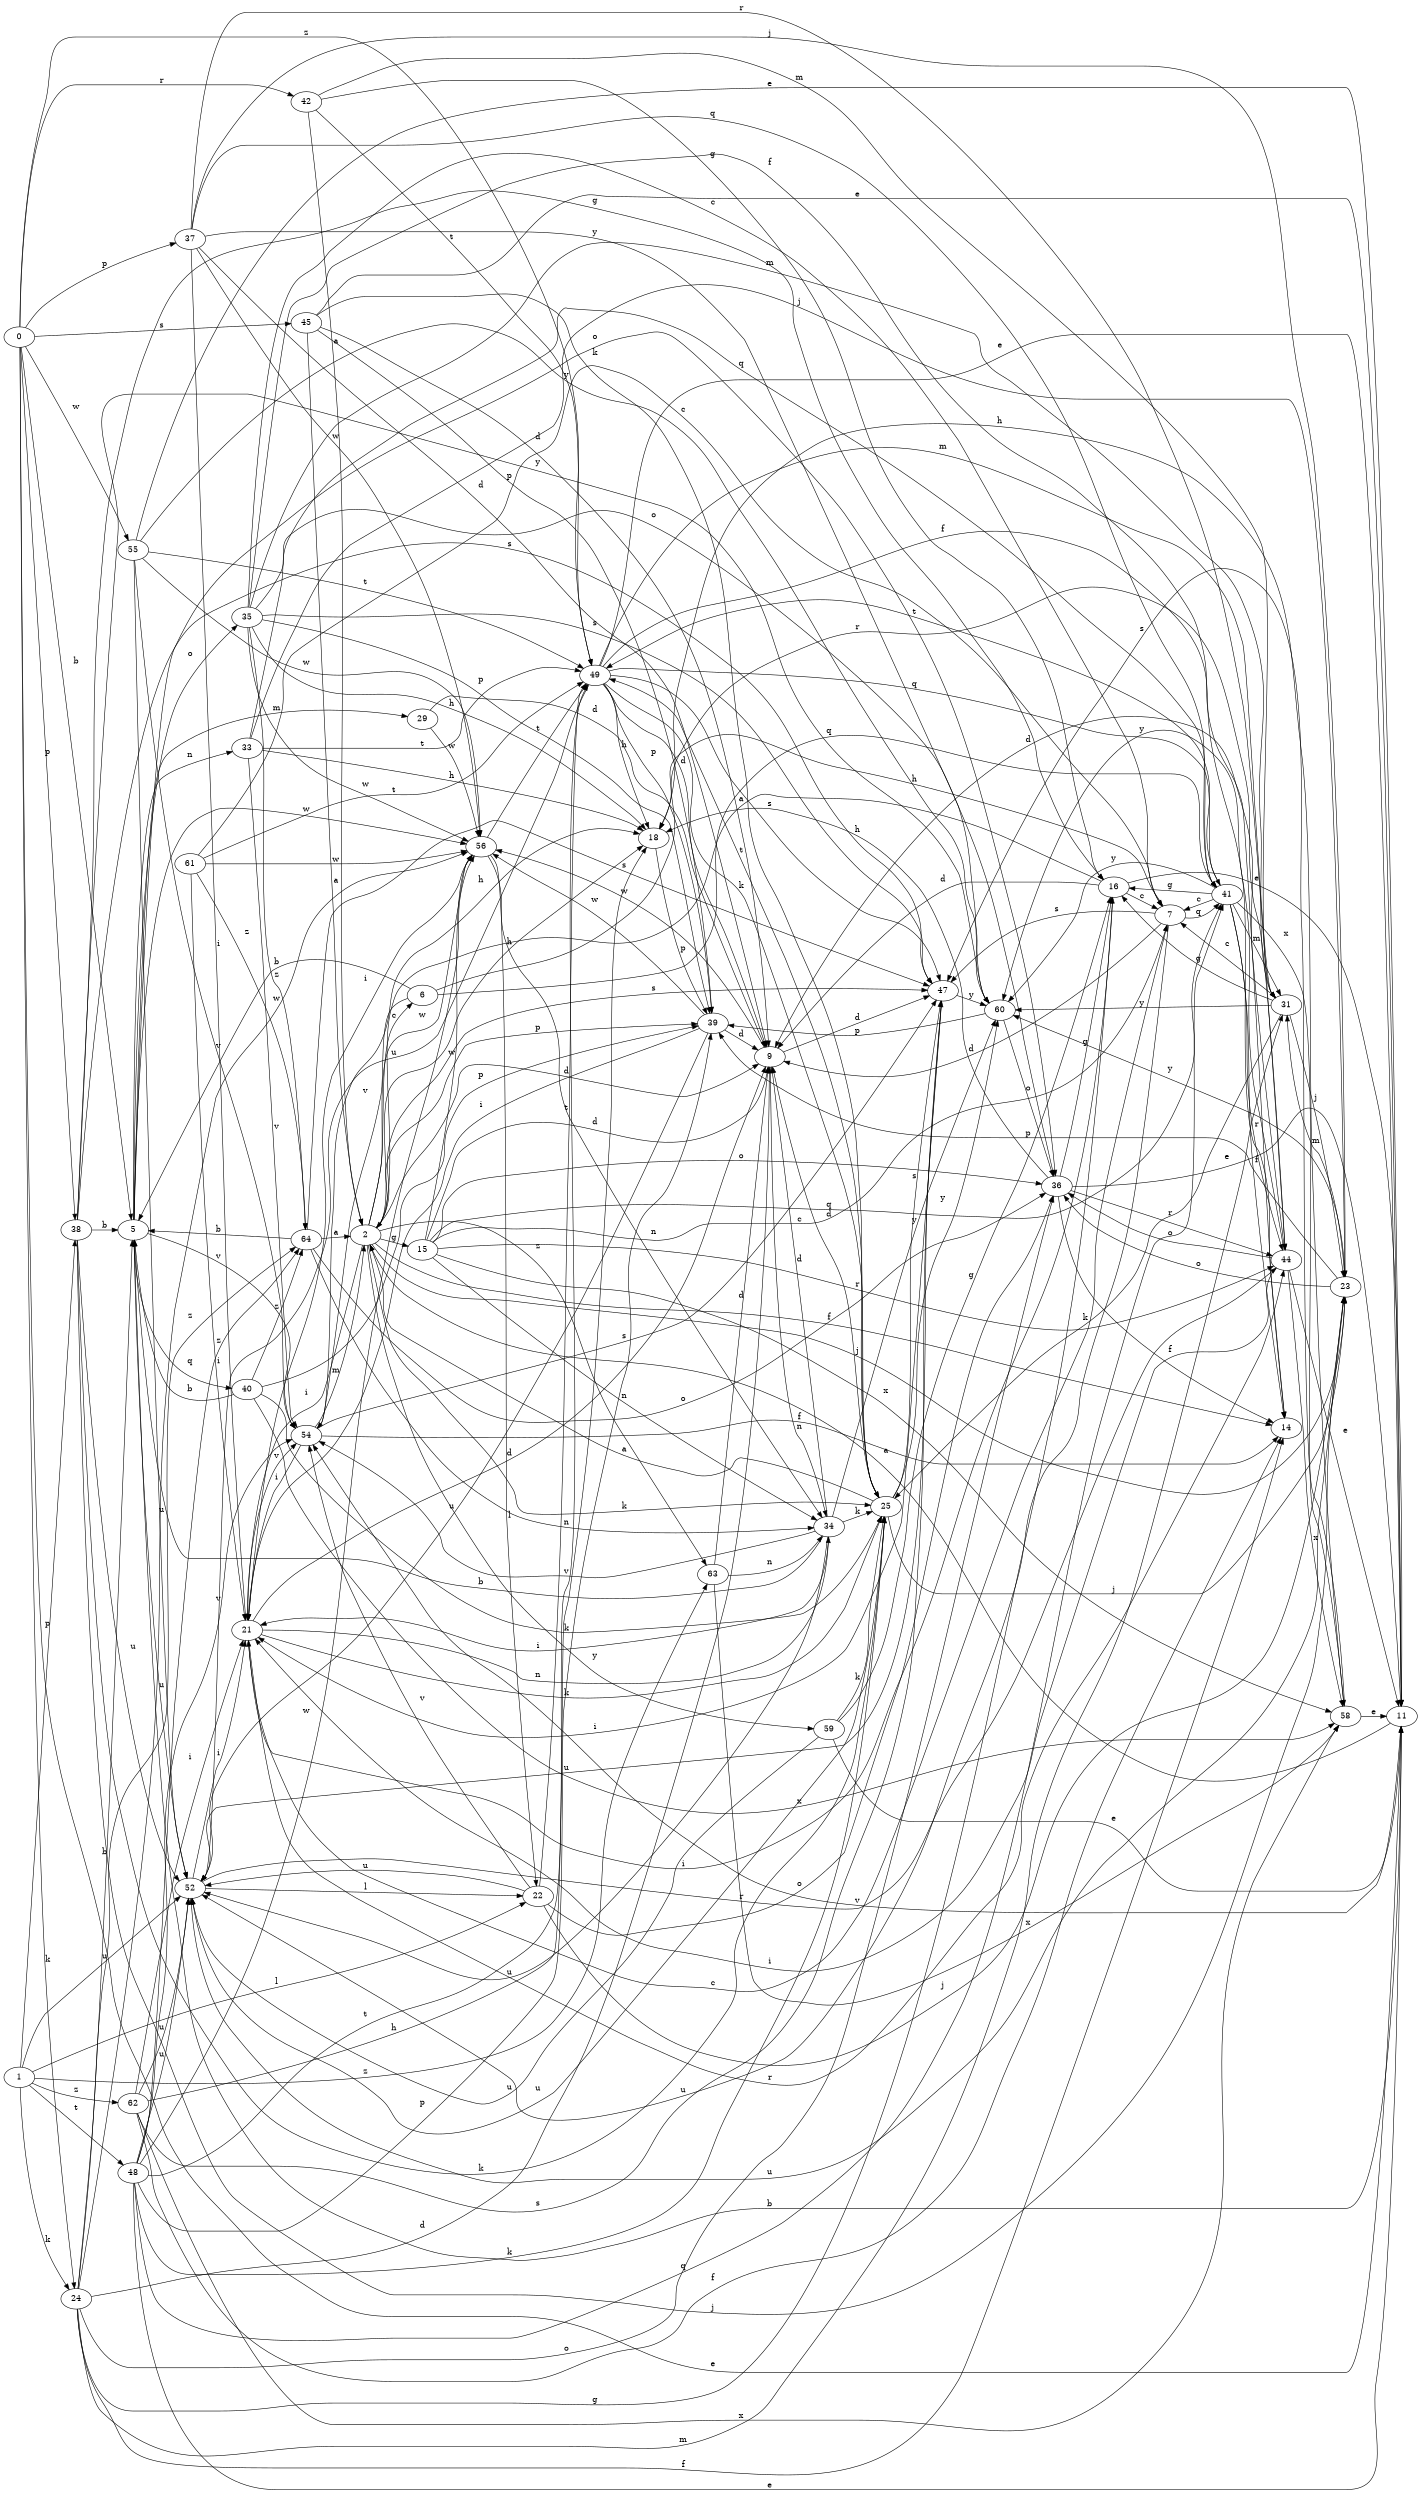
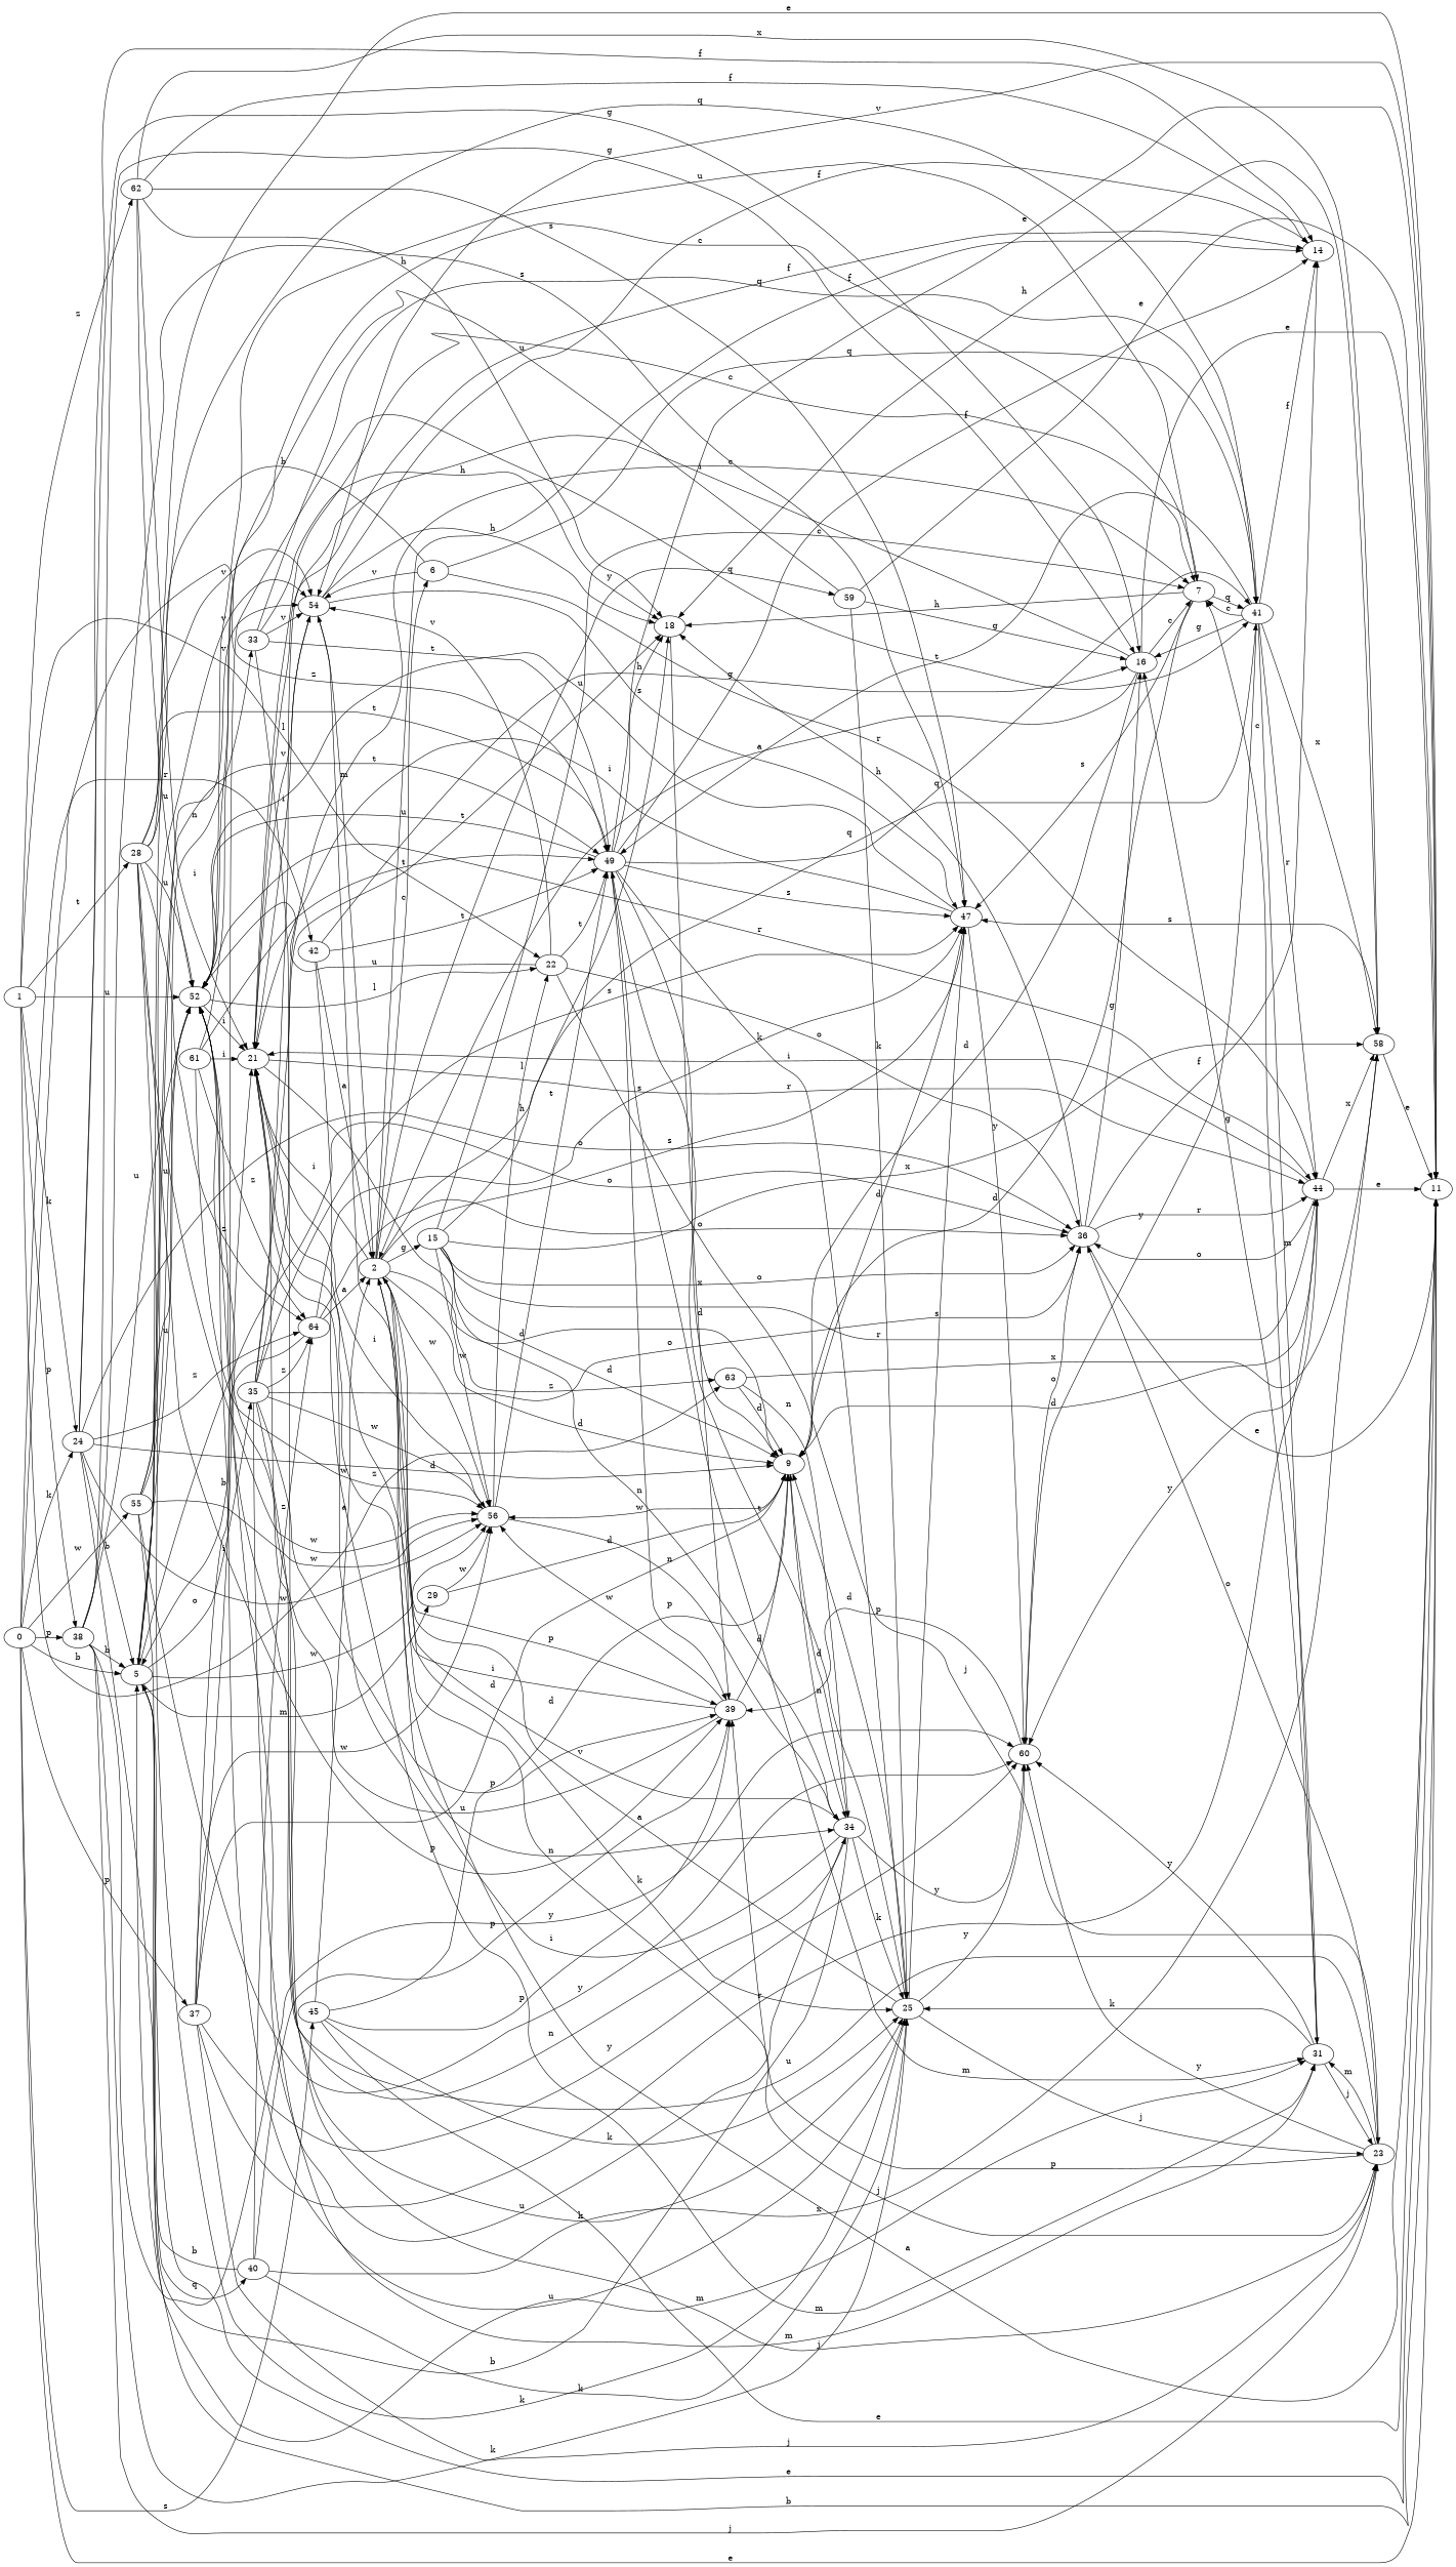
  strict digraph {
    rankdir=LR
    0
    5
    11
    24
    37
    38
    42
    45
    55
    49
    52
    56
    29
    33
    35
    36
    40
    54
    2
    9
    14
    16
    31
    64
    21
    23
    41
    44
    60
    25
    47
    39
    61
    7
    1
    n36 [label=22]
-   48
+   48 [label=28]
    62
    63
    18
    58
    34
    6
    15
    59
    0 -> 5 [label=b]
    0 -> 11 [label=e]
    0 -> 24 [label=k]
    0 -> 37 [label=p]
    0 -> 38 [label=p]
    0 -> 42 [label=r]
    0 -> 45 [label=s]
    0 -> 55 [label=w]
    0 -> 49 [label=z]
    5 -> 52 [label=u]
    5 -> 56 [label=w]
    5 -> 29 [label=m]
    5 -> 33 [label=n]
    5 -> 35 [label=o]
    5 -> 36 [label=o]
    5 -> 40 [label=q]
    5 -> 54 [label=v]
    11 -> 5 [label=b]
    11 -> 54 [label=v]
    11 -> 2 [label=a]
    24 -> 5 [label=b]
    24 -> 56 [label=w]
    24 -> 36 [label=o]
    24 -> 9 [label=d]
    24 -> 14 [label=f]
    24 -> 16 [label=g]
    24 -> 31 [label=m]
    24 -> 64 [label=z]
    37 -> 56 [label=w]
    37 -> 9 [label=d]
    37 -> 21 [label=i]
    37 -> 23 [label=j]
    37 -> 41 [label=q]
    37 -> 44 [label=r]
    37 -> 60 [label=y]
    38 -> 5 [label=b]
    38 -> 52 [label=u]
    38 -> 16 [label=g]
    38 -> 23 [label=j]
    38 -> 60 [label=y]
    38 -> 25 [label=k]
    38 -> 47 [label=s]
    42 -> 49 [label=t]
    42 -> 2 [label=a]
    42 -> 16 [label=g]
    42 -> 31 [label=m]
    45 -> 11 [label=e]
    45 -> 2 [label=a]
    45 -> 9 [label=d]
    45 -> 25 [label=k]
    45 -> 39 [label=p]
    55 -> 11 [label=e]
    55 -> 49 [label=t]
    55 -> 52 [label=u]
    55 -> 56 [label=w]
    55 -> 54 [label=v]
    55 -> 60 [label=y]
    49 -> 11 [label=e]
    49 -> 52 [label=u]
    49 -> 9 [label=d]
    49 -> 14 [label=f]
    49 -> 31 [label=m]
    49 -> 41 [label=q]
    49 -> 25 [label=k]
    49 -> 47 [label=s]
    49 -> 39 [label=p]
    49 -> 18 [label=h]
    52 -> 21 [label=i]
    52 -> 44 [label=r]
    52 -> n36 [label=l]
    56 -> 49 [label=t]
    56 -> 21 [label=i]
    56 -> n36 [label=l]
    56 -> 34 [label=n]
    29 -> 56 [label=w]
    29 -> 9 [label=d]
    33 -> 49 [label=t]
    33 -> 54 [label=v]
    33 -> 23 [label=j]
    33 -> 41 [label=q]
    33 -> 18 [label=h]
    35 -> 56 [label=w]
    35 -> 36 [label=o]
    35 -> 14 [label=f]
    35 -> 31 [label=m]
    35 -> 64 [label=z]
    35 -> 47 [label=s]
    35 -> 39 [label=p]
    35 -> 7 [label=c]
-   35 -> 18 [label=h]
-   64 -> 34 [label=n]
+   35 -> 18 [label=t]
+   35 -> 34 [label=n]
    36 -> 11 [label=e]
    36 -> 14 [label=f]
    36 -> 16 [label=g]
    36 -> 44 [label=r]
    36 -> 18 [label=h]
    40 -> 5 [label=b]
    40 -> 64 [label=z]
    40 -> 25 [label=k]
    40 -> 39 [label=p]
    40 -> 58 [label=x]
    54 -> 2 [label=m]
    54 -> 14 [label=f]
    54 -> 21 [label=i]
    54 -> 47 [label=s]
    54 -> 18 [label=h]
    2 -> 56 [label=w]
    2 -> 9 [label=d]
    2 -> 14 [label=f]
    2 -> 21 [label=i]
    2 -> 23 [label=j]
    2 -> 25 [label=k]
    2 -> 47 [label=s]
    2 -> 39 [label=p]
    2 -> 63 [label=z]
    2 -> 18 [label=h]
    2 -> 6 [label=c]
    2 -> 15 [label=g]
    2 -> 59 [label=y]
    9 -> 56 [label=w]
    9 -> 47 [label=d]
    9 -> 34 [label=n]
    16 -> 11 [label=e]
    16 -> 2 [label=a]
    16 -> 9 [label=d]
    16 -> 21 [label=i]
    16 -> 7 [label=c]
    31 -> 16 [label=g]
    31 -> 23 [label=j]
    31 -> 60 [label=y]
    31 -> 25 [label=k]
    31 -> 7 [label=c]
    64 -> 5 [label=b]
    64 -> 36 [label=o]
    64 -> 2 [label=a]
    64 -> 47 [label=s]
    21 -> 54 [label=v]
    21 -> 9 [label=d]
    21 -> 44 [label=r]
    21 -> 25 [label=k]
    21 -> 7 [label=c]
    21 -> 34 [label=n]
    23 -> 52 [label=u]
    23 -> 36 [label=o]
    23 -> 31 [label=m]
    23 -> 60 [label=y]
    23 -> 39 [label=p]
    41 -> 49 [label=t]
    41 -> 14 [label=f]
    41 -> 16 [label=g]
    41 -> 31 [label=m]
    41 -> 44 [label=r]
    41 -> 60 [label=y]
    41 -> 7 [label=c]
    41 -> 58 [label=x]
    44 -> 11 [label=e]
    44 -> 36 [label=o]
    44 -> 9 [label=d]
    44 -> 21 [label=i]
    44 -> 60 [label=y]
    44 -> 58 [label=x]
    60 -> 36 [label=o]
    60 -> 39 [label=p]
    25 -> 49 [label=t]
    25 -> 52 [label=u]
    25 -> 2 [label=a]
    25 -> 9 [label=d]
    25 -> 23 [label=j]
    25 -> 60 [label=y]
    25 -> 47 [label=s]
    47 -> 52 [label=u]
    47 -> 21 [label=i]
    47 -> 60 [label=y]
    39 -> 52 [label=u]
    39 -> 56 [label=w]
    39 -> 9 [label=d]
    39 -> 21 [label=i]
    61 -> 49 [label=t]
    61 -> 56 [label=w]
    61 -> 64 [label=z]
    61 -> 21 [label=i]
    61 -> 7 [label=c]
    7 -> 52 [label=u]
    7 -> 9 [label=d]
    7 -> 41 [label=q]
    7 -> 47 [label=s]
    7 -> 18 [label=h]
    1 -> 24 [label=k]
    1 -> 38 [label=p]
    1 -> 52 [label=u]
    1 -> n36 [label=l]
    1 -> 48 [label=t]
    1 -> 62 [label=z]
    1 -> 63 [label=z]
    n36 -> 49 [label=t]
    n36 -> 52 [label=u]
    n36 -> 36 [label=o]
    n36 -> 54 [label=v]
    n36 -> 23 [label=j]
    48 -> 11 [label=e]
    48 -> 49 [label=t]
    48 -> 52 [label=u]
    48 -> 56 [label=w]
    48 -> 54 [label=v]
    48 -> 64 [label=z]
    48 -> 41 [label=q]
    48 -> 25 [label=k]
    48 -> 39 [label=p]
    62 -> 52 [label=u]
    62 -> 14 [label=f]
    62 -> 21 [label=i]
    62 -> 47 [label=s]
    62 -> 18 [label=h]
    62 -> 58 [label=x]
    63 -> 9 [label=d]
    63 -> 58 [label=x]
    63 -> 34 [label=n]
-   18 -> 39 [label=p]
+   18 -> 39 [label=x]
    58 -> 11 [label=e]
    58 -> 47 [label=s]
    58 -> 18 [label=h]
    34 -> 5 [label=b]
    34 -> 52 [label=u]
    34 -> 54 [label=v]
    34 -> 9 [label=d]
    34 -> 21 [label=i]
    34 -> 60 [label=y]
    34 -> 25 [label=k]
    6 -> 5 [label=b]
    6 -> 54 [label=v]
    6 -> 41 [label=q]
    6 -> 44 [label=r]
    15 -> 56 [label=w]
    15 -> 36 [label=o]
    15 -> 9 [label=d]
    15 -> 41 [label=q]
    15 -> 44 [label=r]
    15 -> 7 [label=c]
    15 -> 58 [label=x]
    15 -> 34 [label=n]
    59 -> 11 [label=e]
    59 -> 52 [label=u]
    59 -> 16 [label=g]
    59 -> 25 [label=k]
  }
